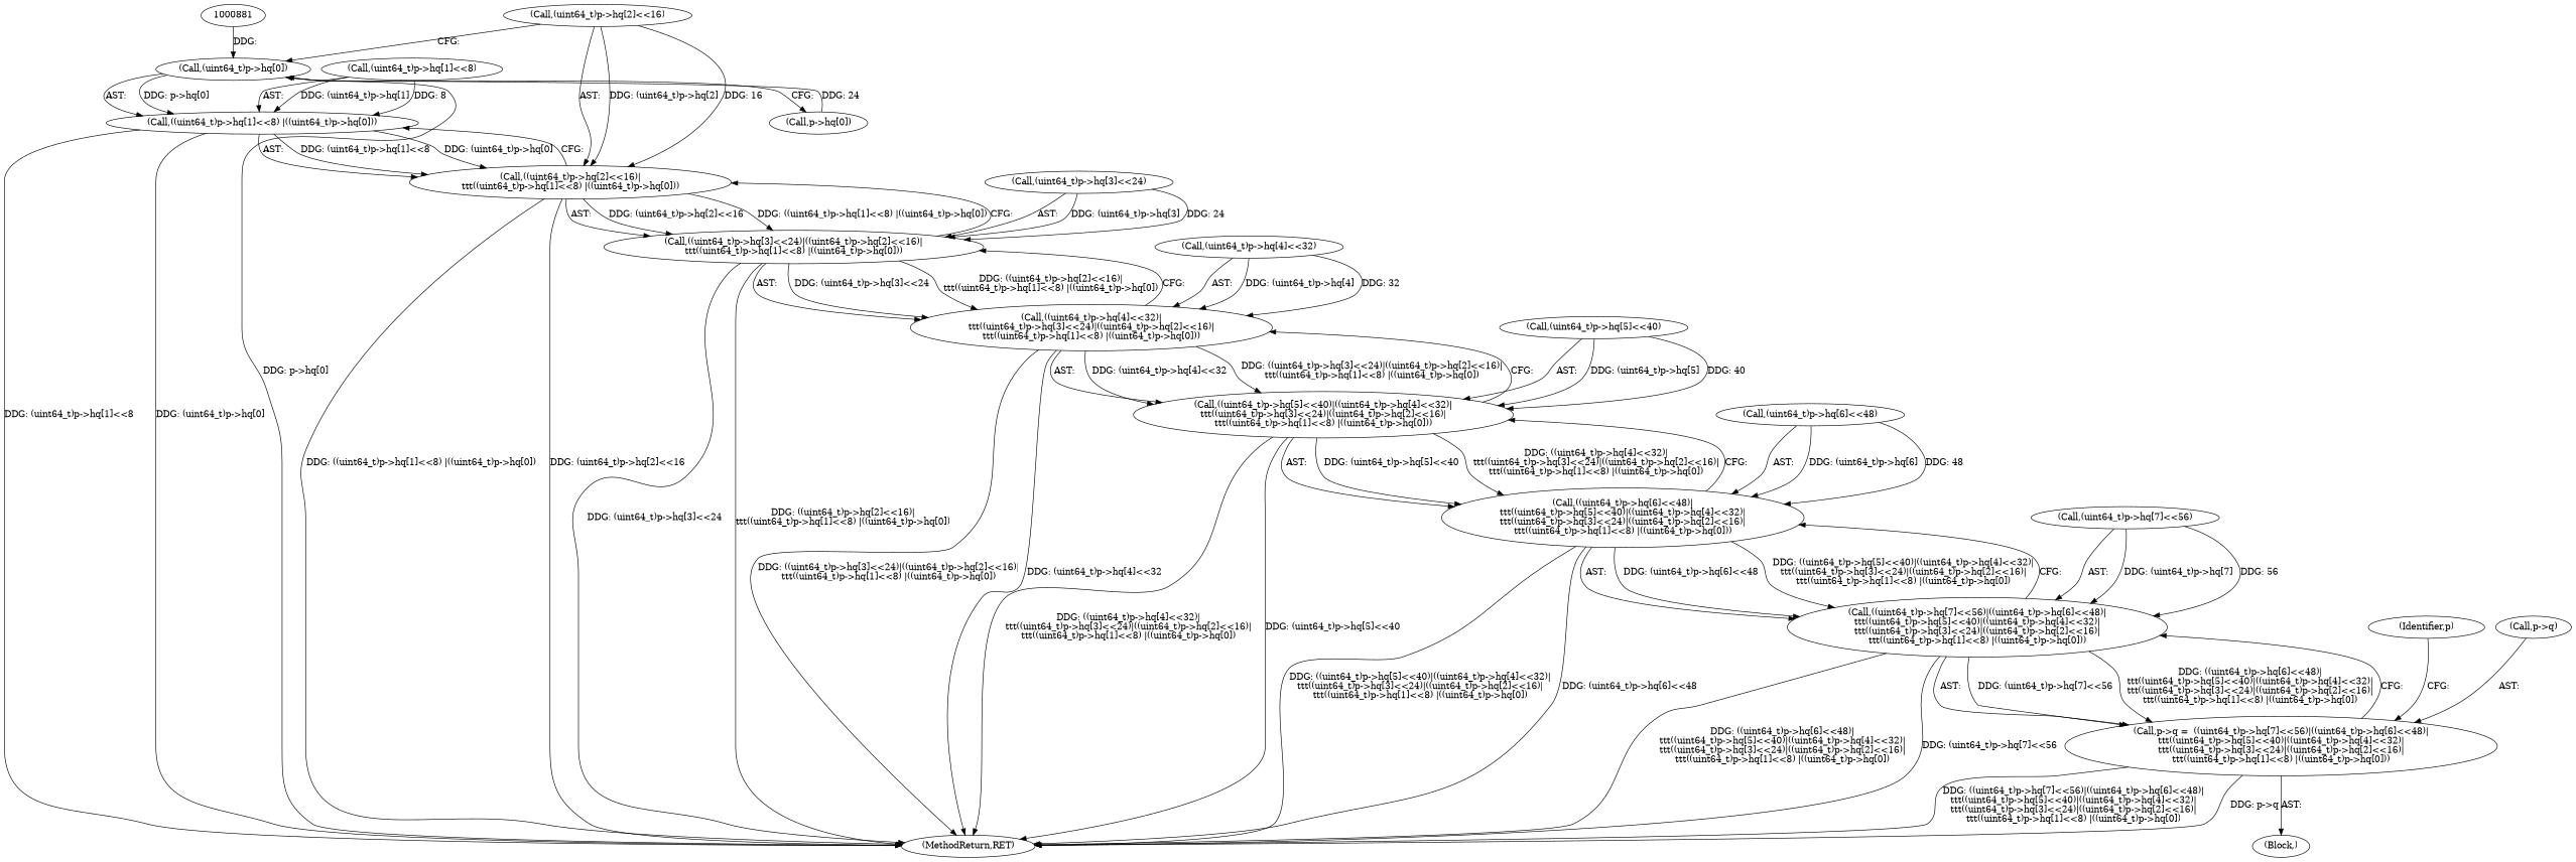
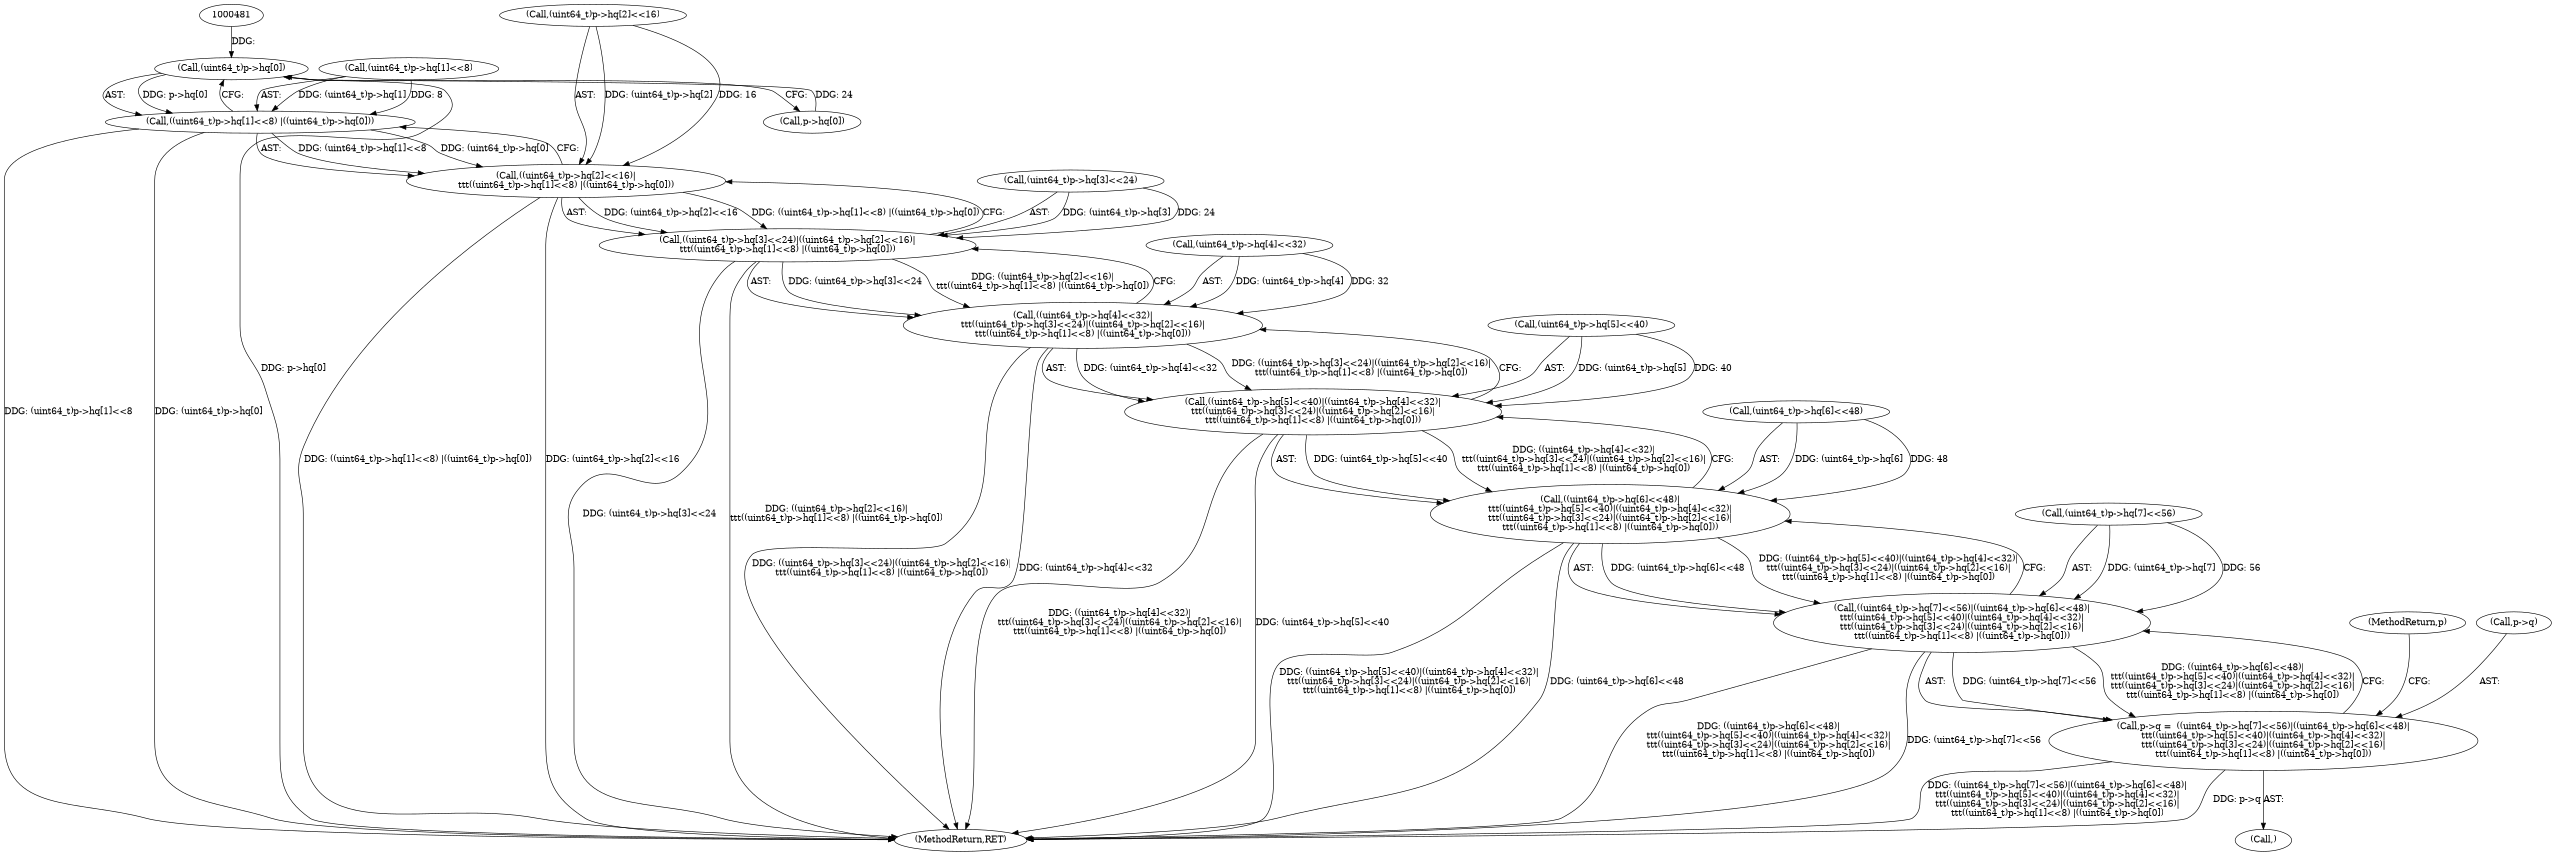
  digraph {
    n1 [label="(Call,(uint64_t)p->hq[0])"]
    n2 [label="(Call,((uint64_t)p->hq[1]<<8) |((uint64_t)p->hq[0]))"]
    n3 [label="(Call,p->hq[0])"]
    n4 [label="(MethodReturn,RET)"]
    n5 [label="(Call,((uint64_t)p->hq[2]<<16)|\n\t\t\t((uint64_t)p->hq[1]<<8) |((uint64_t)p->hq[0]))"]
    n6 [label="(Call,((uint64_t)p->hq[3]<<24)|((uint64_t)p->hq[2]<<16)|\n\t\t\t((uint64_t)p->hq[1]<<8) |((uint64_t)p->hq[0]))"]
    n7 [label="(Call,((uint64_t)p->hq[4]<<32)|\n\t\t\t((uint64_t)p->hq[3]<<24)|((uint64_t)p->hq[2]<<16)|\n\t\t\t((uint64_t)p->hq[1]<<8) |((uint64_t)p->hq[0]))"]
    n8 [label="(Call,((uint64_t)p->hq[5]<<40)|((uint64_t)p->hq[4]<<32)|\n\t\t\t((uint64_t)p->hq[3]<<24)|((uint64_t)p->hq[2]<<16)|\n\t\t\t((uint64_t)p->hq[1]<<8) |((uint64_t)p->hq[0]))"]
    n9 [label="(Call,((uint64_t)p->hq[6]<<48)|\n\t\t\t((uint64_t)p->hq[5]<<40)|((uint64_t)p->hq[4]<<32)|\n\t\t\t((uint64_t)p->hq[3]<<24)|((uint64_t)p->hq[2]<<16)|\n\t\t\t((uint64_t)p->hq[1]<<8) |((uint64_t)p->hq[0]))"]
    n10 [label="(Call,((uint64_t)p->hq[7]<<56)|((uint64_t)p->hq[6]<<48)|\n\t\t\t((uint64_t)p->hq[5]<<40)|((uint64_t)p->hq[4]<<32)|\n\t\t\t((uint64_t)p->hq[3]<<24)|((uint64_t)p->hq[2]<<16)|\n\t\t\t((uint64_t)p->hq[1]<<8) |((uint64_t)p->hq[0]))"]
    n11 [label="(Call,p->q =  ((uint64_t)p->hq[7]<<56)|((uint64_t)p->hq[6]<<48)|\n\t\t\t((uint64_t)p->hq[5]<<40)|((uint64_t)p->hq[4]<<32)|\n\t\t\t((uint64_t)p->hq[3]<<24)|((uint64_t)p->hq[2]<<16)|\n\t\t\t((uint64_t)p->hq[1]<<8) |((uint64_t)p->hq[0]))"]
-   n12 [label="(Block,)"]
+   n12 [label="(Call,)"]
    n13 [label="(Call,(uint64_t)p->hq[3]<<24)"]
    n14 [label="(Call,(uint64_t)p->hq[4]<<32)"]
    n15 [label="(Call,(uint64_t)p->hq[6]<<48)"]
    n16 [label="(Call,(uint64_t)p->hq[7]<<56)"]
    n17 [label="(Call,(uint64_t)p->hq[5]<<40)"]
    n18 [label="(Call,(uint64_t)p->hq[2]<<16)"]
-   n19 [label="(Identifier,p)"]
+   n19 [label="(MethodReturn,p)"]
    n20 [label="(Call,p->q)"]
    n21 [label="(Call,(uint64_t)p->hq[1]<<8)"]
-   1000881
+   1000881 [label=1000481]
    n1 -> n2 [label="AST: "]
    n1 -> n2 [label="DDG: p->hq[0]"]
    n1 -> n3 [label="CFG: "]
-   n18 -> n1 [label="CFG: "]
+   n2 -> n1 [label="CFG: "]
    n2 -> n4 [label="DDG: (uint64_t)p->hq[1]<<8"]
    n2 -> n4 [label="DDG: (uint64_t)p->hq[0]"]
    n2 -> n5 [label="AST: "]
    n2 -> n5 [label="DDG: (uint64_t)p->hq[1]<<8"]
    n2 -> n5 [label="DDG: (uint64_t)p->hq[0]"]
    n3 -> n1 [label="DDG: 24"]
    n4 -> n1 [label="DDG: p->hq[0]"]
    n5 -> n2 [label="CFG: "]
    n5 -> n4 [label="DDG: ((uint64_t)p->hq[1]<<8) |((uint64_t)p->hq[0])"]
    n5 -> n4 [label="DDG: (uint64_t)p->hq[2]<<16"]
    n5 -> n6 [label="AST: "]
    n5 -> n6 [label="DDG: (uint64_t)p->hq[2]<<16"]
    n5 -> n6 [label="DDG: ((uint64_t)p->hq[1]<<8) |((uint64_t)p->hq[0])"]
    n6 -> n4 [label="DDG: (uint64_t)p->hq[3]<<24"]
    n6 -> n4 [label="DDG: ((uint64_t)p->hq[2]<<16)|\n\t\t\t((uint64_t)p->hq[1]<<8) |((uint64_t)p->hq[0])"]
    n6 -> n5 [label="CFG: "]
    n6 -> n7 [label="AST: "]
    n6 -> n7 [label="DDG: (uint64_t)p->hq[3]<<24"]
    n6 -> n7 [label="DDG: ((uint64_t)p->hq[2]<<16)|\n\t\t\t((uint64_t)p->hq[1]<<8) |((uint64_t)p->hq[0])"]
    n7 -> n4 [label="DDG: ((uint64_t)p->hq[3]<<24)|((uint64_t)p->hq[2]<<16)|\n\t\t\t((uint64_t)p->hq[1]<<8) |((uint64_t)p->hq[0])"]
    n7 -> n4 [label="DDG: (uint64_t)p->hq[4]<<32"]
    n7 -> n6 [label="CFG: "]
    n7 -> n8 [label="AST: "]
    n7 -> n8 [label="DDG: (uint64_t)p->hq[4]<<32"]
    n7 -> n8 [label="DDG: ((uint64_t)p->hq[3]<<24)|((uint64_t)p->hq[2]<<16)|\n\t\t\t((uint64_t)p->hq[1]<<8) |((uint64_t)p->hq[0])"]
    n8 -> n4 [label="DDG: ((uint64_t)p->hq[4]<<32)|\n\t\t\t((uint64_t)p->hq[3]<<24)|((uint64_t)p->hq[2]<<16)|\n\t\t\t((uint64_t)p->hq[1]<<8) |((uint64_t)p->hq[0])"]
    n8 -> n4 [label="DDG: (uint64_t)p->hq[5]<<40"]
    n8 -> n7 [label="CFG: "]
    n8 -> n9 [label="AST: "]
    n8 -> n9 [label="DDG: (uint64_t)p->hq[5]<<40"]
    n8 -> n9 [label="DDG: ((uint64_t)p->hq[4]<<32)|\n\t\t\t((uint64_t)p->hq[3]<<24)|((uint64_t)p->hq[2]<<16)|\n\t\t\t((uint64_t)p->hq[1]<<8) |((uint64_t)p->hq[0])"]
    n9 -> n4 [label="DDG: ((uint64_t)p->hq[5]<<40)|((uint64_t)p->hq[4]<<32)|\n\t\t\t((uint64_t)p->hq[3]<<24)|((uint64_t)p->hq[2]<<16)|\n\t\t\t((uint64_t)p->hq[1]<<8) |((uint64_t)p->hq[0])"]
    n9 -> n4 [label="DDG: (uint64_t)p->hq[6]<<48"]
    n9 -> n8 [label="CFG: "]
    n9 -> n10 [label="AST: "]
    n9 -> n10 [label="DDG: (uint64_t)p->hq[6]<<48"]
    n9 -> n10 [label="DDG: ((uint64_t)p->hq[5]<<40)|((uint64_t)p->hq[4]<<32)|\n\t\t\t((uint64_t)p->hq[3]<<24)|((uint64_t)p->hq[2]<<16)|\n\t\t\t((uint64_t)p->hq[1]<<8) |((uint64_t)p->hq[0])"]
    n10 -> n4 [label="DDG: ((uint64_t)p->hq[6]<<48)|\n\t\t\t((uint64_t)p->hq[5]<<40)|((uint64_t)p->hq[4]<<32)|\n\t\t\t((uint64_t)p->hq[3]<<24)|((uint64_t)p->hq[2]<<16)|\n\t\t\t((uint64_t)p->hq[1]<<8) |((uint64_t)p->hq[0])"]
    n10 -> n4 [label="DDG: (uint64_t)p->hq[7]<<56"]
    n10 -> n9 [label="CFG: "]
    n10 -> n11 [label="AST: "]
    n10 -> n11 [label="DDG: (uint64_t)p->hq[7]<<56"]
    n10 -> n11 [label="DDG: ((uint64_t)p->hq[6]<<48)|\n\t\t\t((uint64_t)p->hq[5]<<40)|((uint64_t)p->hq[4]<<32)|\n\t\t\t((uint64_t)p->hq[3]<<24)|((uint64_t)p->hq[2]<<16)|\n\t\t\t((uint64_t)p->hq[1]<<8) |((uint64_t)p->hq[0])"]
    n11 -> n4 [label="DDG: ((uint64_t)p->hq[7]<<56)|((uint64_t)p->hq[6]<<48)|\n\t\t\t((uint64_t)p->hq[5]<<40)|((uint64_t)p->hq[4]<<32)|\n\t\t\t((uint64_t)p->hq[3]<<24)|((uint64_t)p->hq[2]<<16)|\n\t\t\t((uint64_t)p->hq[1]<<8) |((uint64_t)p->hq[0])"]
    n11 -> n4 [label="DDG: p->q"]
    n11 -> n10 [label="CFG: "]
    n11 -> n12 [label="AST: "]
    n13 -> n6 [label="AST: "]
    n13 -> n6 [label="DDG: (uint64_t)p->hq[3]"]
    n13 -> n6 [label="DDG: 24"]
    n14 -> n7 [label="AST: "]
    n14 -> n7 [label="DDG: (uint64_t)p->hq[4]"]
    n14 -> n7 [label="DDG: 32"]
    n15 -> n9 [label="AST: "]
    n15 -> n9 [label="DDG: (uint64_t)p->hq[6]"]
    n15 -> n9 [label="DDG: 48"]
    n16 -> n10 [label="AST: "]
    n16 -> n10 [label="DDG: (uint64_t)p->hq[7]"]
    n16 -> n10 [label="DDG: 56"]
    n17 -> n8 [label="AST: "]
    n17 -> n8 [label="DDG: (uint64_t)p->hq[5]"]
    n17 -> n8 [label="DDG: 40"]
    n18 -> n5 [label="AST: "]
    n18 -> n5 [label="DDG: (uint64_t)p->hq[2]"]
    n18 -> n5 [label="DDG: 16"]
    n19 -> n11 [label="CFG: "]
    n20 -> n11 [label="AST: "]
    n21 -> n2 [label="AST: "]
    n21 -> n2 [label="DDG: (uint64_t)p->hq[1]"]
    n21 -> n2 [label="DDG: 8"]
    1000881 -> n1 [label="DDG: "]
  }
